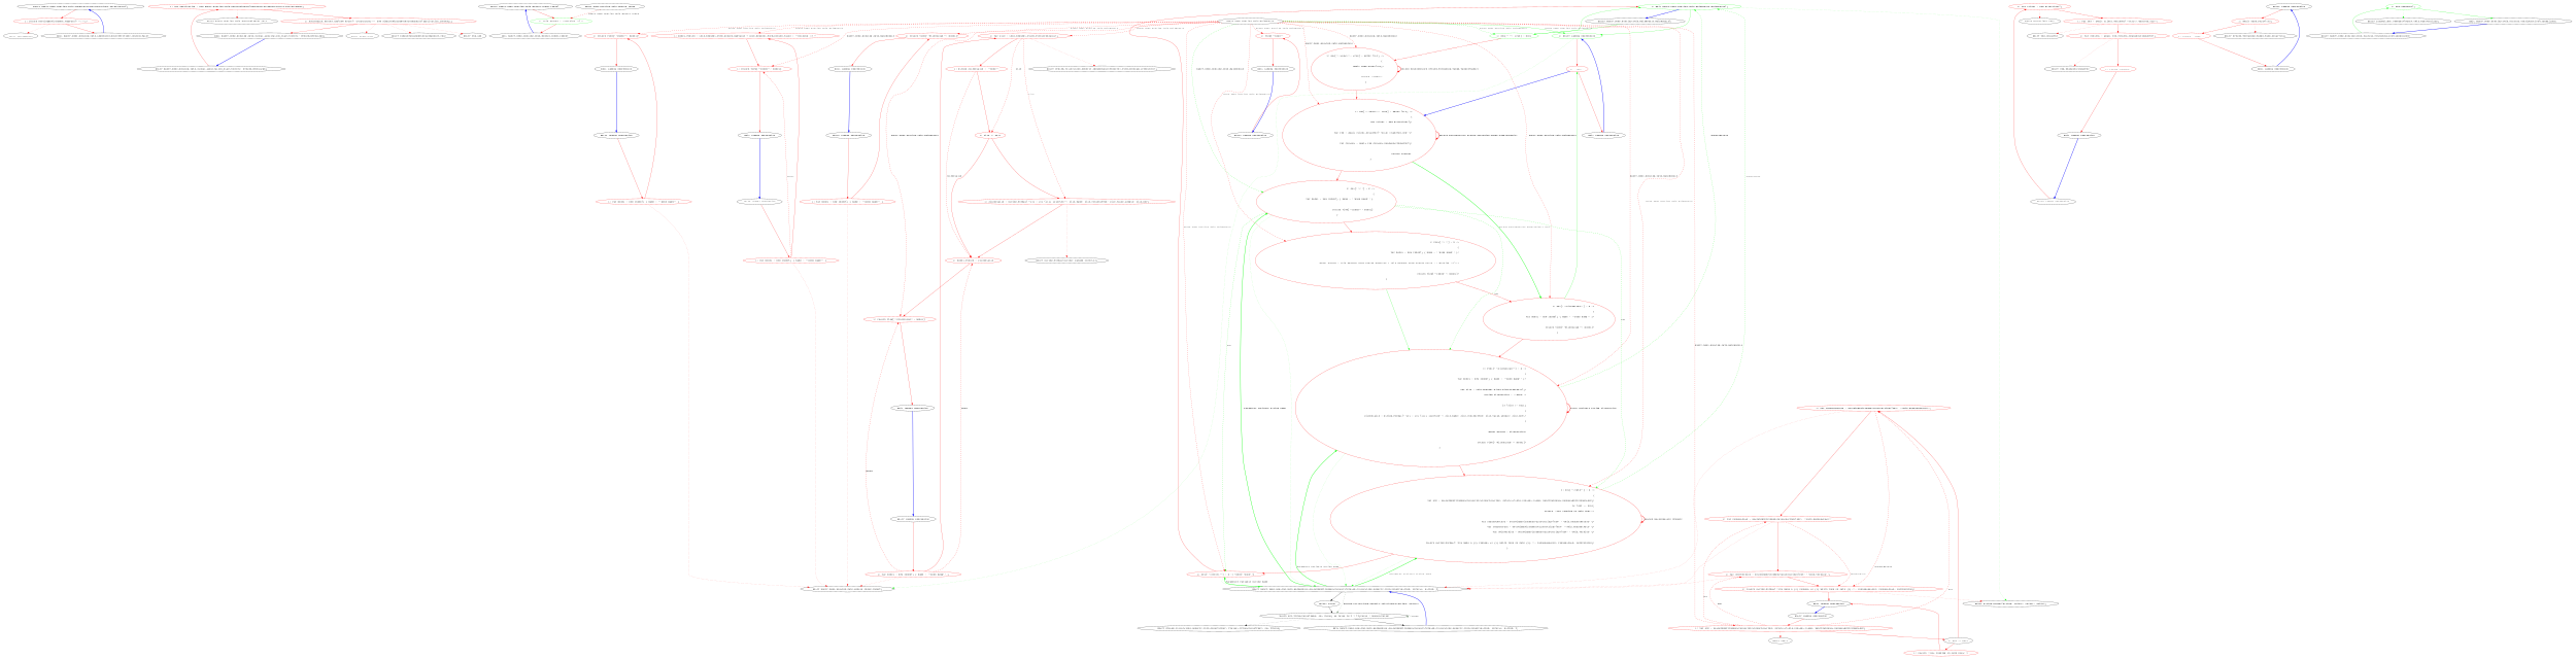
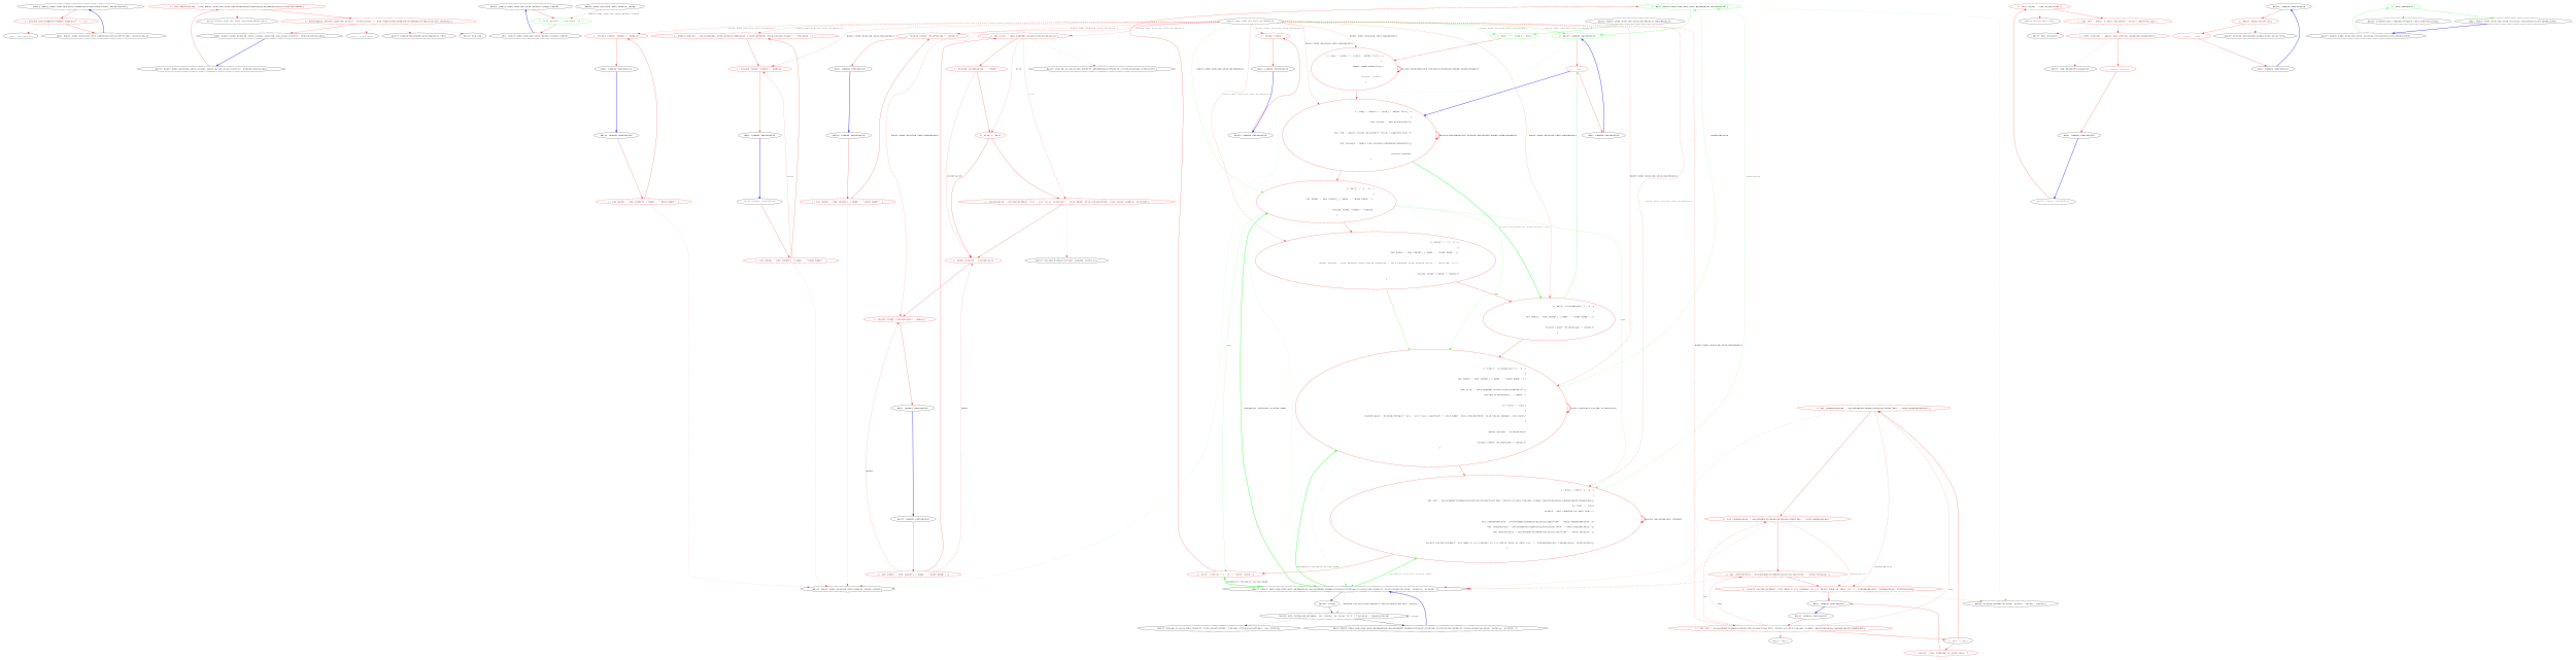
  digraph {
    fontname="Courier Prime"
    node [cluster="lambda expression" fontname="Courier Prime" file="MainModule.cs"]
    edge [color=red fontname="Courier Prime" style=solid]
    n1 [cluster="Nancy.Demo.Hosting.Owin.AspNetRootSourceProvider.GetRootPath()" label="Entry Nancy.Demo.Hosting.Owin.AspNetRootSourceProvider.GetRootPath()" span="6-6" file=""]
    n2 [cluster="Nancy.Demo.Hosting.Owin.AspNetRootSourceProvider.GetRootPath()" color=red community=0 label="1: return HostingEnvironment.MapPath(''~/'');" span="8-8" file=""]
    n3 [cluster="Nancy.Demo.Hosting.Owin.AspNetRootSourceProvider.GetRootPath()" label="Exit Nancy.Demo.Hosting.Owin.AspNetRootSourceProvider.GetRootPath()" span="6-6" file=""]
    n4 [cluster="Unk.MapPath" label="Entry Unk.MapPath" file=""]
    n5 [cluster="Nancy.Hosting.Owin.NancyOwinHost.cstr" file="Global.asax.cs" label="Entry Nancy.Hosting.Owin.NancyOwinHost.cstr"]
    n6 [cluster="Nancy.Demo.Hosting.Owin.Global.Application_Start(object, System.EventArgs)" file="Global.asax.cs" label="Entry Nancy.Demo.Hosting.Owin.Global.Application_Start(object, System.EventArgs)" span="10-10"]
    n7 [cluster="Nancy.Demo.Hosting.Owin.Global.Application_Start(object, System.EventArgs)" color=red community=0 file="Global.asax.cs" label="1: var application = new Nancy.Hosting.Owin.NancyOwinHost(NancyBootstrapperLocator.Bootstrapper)" span="12-12"]
    n8 [cluster="Nancy.Demo.Hosting.Owin.Global.Application_Start(object, System.EventArgs)" color=red community=0 file="Global.asax.cs" label="1: RouteTable.Routes.Add(new Route(''{*pathInfo}'', new SimpleOwinAspNetRouteHandler(application.Invoke)))" span="14-14"]
    n9 [cluster="Nancy.Demo.Hosting.Owin.Global.Application_Start(object, System.EventArgs)" file="Global.asax.cs" label="Exit Nancy.Demo.Hosting.Owin.Global.Application_Start(object, System.EventArgs)" span="10-10"]
    n10 [cluster="Route.cstr" file="Global.asax.cs" label="Entry Route.cstr"]
    n11 [cluster="SimpleOwinAspNetRouteHandler.cstr" file="Global.asax.cs" label="Entry SimpleOwinAspNetRouteHandler.cstr"]
    n12 [cluster="Unk.Add" file="Global.asax.cs" label="Entry Unk.Add"]
    n13 [cluster="Nancy.Demo.Hosting.Owin.Models.Index.Index()" file="Index.cs" label="Entry Nancy.Demo.Hosting.Owin.Models.Index.Index()" span="8-8"]
    n14 [cluster="Nancy.Demo.Hosting.Owin.Models.Index.Index()" color=green community=0 file="Index.cs" label="1: this.Posted = ''Nothing :-(''" span="10-10"]
    n15 [cluster="Nancy.Demo.Hosting.Owin.Models.Index.Index()" file="Index.cs" label="Exit Nancy.Demo.Hosting.Owin.Models.Index.Index()" span="8-8"]
    n16 [file="Index.cs" label="Nancy.Demo.Hosting.Owin.Models.Index" cluster=""]
    n17 [cluster="string.Format(string, object, object, object)" label="Entry string.Format(string, object, object, object)" span="0-0"]
    n18 [cluster="Unk.>" label="Entry Unk.>"]
    n19 [cluster="System.Collections.Generic.IDictionary<TKey, TValue>.TryGetValue(TKey, out TValue)" label="Entry System.Collections.Generic.IDictionary<TKey, TValue>.TryGetValue(TKey, out TValue)" span="0-0"]
    n20 [cluster="System.Collections.Generic.IEnumerable<TSource>.FirstOrDefault<TSource>()" label="Entry System.Collections.Generic.IEnumerable<TSource>.FirstOrDefault<TSource>()" span="0-0"]
    n21 [cluster="HttpClient.cstr" label="Entry HttpClient.cstr"]
    n22 [cluster="Unk.ReadAsStringAsync" label="Entry Unk.ReadAsStringAsync"]
    n23 [cluster="Unk.GetAsync" label="Entry Unk.GetAsync"]
    n24 [cluster="Nancy.Demo.Hosting.Owin.MainModule.MainModule()" color=red community=0 label="1: Get[''/test2'', true] = async (x,c) =>\r\n                {\r\n                    var client = new HttpClient();\r\n\r\n                    var res = await client.GetAsync(''http://nancyfx.org'');\r\n\r\n                    var content = await res.Content.ReadAsStringAsync();\r\n\r\n                    return content;\r\n                }" span="23-32"]
    n25 [cluster="Nancy.Demo.Hosting.Owin.MainModule.MainModule()" color=red community=0 label="2: Get[''/''] = x =>\r\n                {\r\n                    var model = new Index() { Name = ''Boss Hawg'' };\r\n\r\n                    return View[''Index'', model];\r\n                }" span="34-39"]
    n26 [cluster="Nancy.Demo.Hosting.Owin.MainModule.MainModule()" color=red community=0 label="1: Get[''/fileupload''] = x =>\r\n            {\r\n                var model = new Index() { Name = ''Boss Hawg'' };\r\n\r\n                return View[''FileUpload'', model];\r\n            }" span="50-55"]
    n27 [cluster="Nancy.Demo.Hosting.Owin.MainModule.MainModule()" color=red community=0 label="3: Post[''/''] = x =>\r\n                {\r\n                    var model = new Index() { Name = ''Boss Hawg'' };\r\n\r\n                    model.Posted = this.Request.Form.posted.HasValue ? this.Request.Form.posted.Value : ''Nothing :-('';\r\n\r\n                    return View[''Index'', model];\r\n                }" span="41-48"]
    n28 [cluster="Nancy.Demo.Hosting.Owin.MainModule.MainModule()" color=red community=0 label="0: Post[''/fileupload''] = x =>\r\n            {\r\n                var model = new Index() { Name = ''Boss Hawg'' };\r\n\r\n                var file = this.Request.Files.FirstOrDefault();\r\n                string fileDetails = ''None'';\r\n\r\n                if (file != null)\r\n                {\r\n                    fileDetails = string.Format(''{3} - {0} ({1}) {2}bytes'', file.Name, file.ContentType, file.Value.Length, file.Key);\r\n                }\r\n\r\n                model.Posted = fileDetails;\r\n\r\n                return View[''FileUpload'', model];\r\n            }" span="57-72"]
    n29 [cluster="Nancy.Demo.Hosting.Owin.MainModule.MainModule()" color=red community=0 label="0: Get[''/owin''] = x =>\r\n                               {\r\n                                   var env = GetOwinEnvironmentValue<IDictionary<string, object>>(this.Context.Items, NancyOwinHost.RequestEnvironmentKey);\r\n                                   if (env == null)\r\n                                       return ''Not running on owin host'';\r\n\r\n                                   var requestMethod = GetOwinEnvironmentValue<string>(env, ''owin.RequestMethod'');\r\n                                   var requestPath = GetOwinEnvironmentValue<string>(env, ''owin.RequestPath'');\r\n                                   var owinVersion = GetOwinEnvironmentValue<string>(env, ''owin.Version'');\r\n\r\n                                   return string.Format(''You made a {0} request to {1} which runs on owin {2}.'', requestMethod, requestPath, owinVersion);\r\n                               }" span="74-85"]
    n30 [cluster="Nancy.Demo.Hosting.Owin.MainModule.MainModule()" color=red community=0 label="1: Get[''/error1''] = x => View[''nope'']" span="87-87"]
    n31 [cluster="Nancy.Demo.Hosting.Owin.MainModule.GetOwinEnvironmentValue<T>(System.Collections.Generic.IDictionary<string, object>, string, T)" label="Entry Nancy.Demo.Hosting.Owin.MainModule.GetOwinEnvironmentValue<T>(System.Collections.Generic.IDictionary<string, object>, string, T)" span="91-91"]
    n32 [color=red community=0 label="1: ''moo''" span="14-14"]
    n33 [cluster="Nancy.Demo.Hosting.Owin.MainModule.MainModule()" color=green community=0 label="1: Exit Nancy.Demo.Hosting.Owin.MainModule.MainModule()" span="12-12"]
    n34 [cluster="Nancy.Demo.Hosting.Owin.MainModule.GetOwinEnvironmentValue<T>(System.Collections.Generic.IDictionary<string, object>, string, T)" label="object value" span="93-93"]
    n35 [cluster="Nancy.Demo.Hosting.Owin.MainModule.GetOwinEnvironmentValue<T>(System.Collections.Generic.IDictionary<string, object>, string, T)" label="return env.TryGetValue(name, out value) && value is T ? (T)value : defaultValue;" span="94-94"]
    n36 [color=green community=0 label="1: Entry lambda expression" span="14-14"]
    n37 [cluster="Nancy.Demo.Hosting.Owin.MainModule.MainModule()" label="Entry Nancy.Demo.Hosting.Owin.MainModule.MainModule()" span="12-12"]
    n38 [label="Exit lambda expression" span="14-14"]
    n39 [cluster="Nancy.Demo.Hosting.Owin.Models.Index.Index()" label="Entry Nancy.Demo.Hosting.Owin.Models.Index.Index()" span="8-8"]
    n40 [cluster="Nancy.Demo.Hosting.Owin.MainModule.MainModule()" color=green community=0 label="1: Get['''', true] = Root" span="9-9"]
    n41 [cluster="string.Format(string, params object[])" label="Entry string.Format(string, params object[])" span="0-0"]
    n42 [cluster="Nancy.Demo.Hosting.Owin.MainModule.MainModule()" color=red community=0 label="3: Get[''/test3'', true] = async (x,c) =>\r\n                { \r\n                    await Task.Delay(500);\r\n\r\n                    return ''done'';\r\n                }" span="16-21"]
    n43 [cluster="Nancy.Demo.Hosting.Owin.MainModule.GetOwinEnvironmentValue<T>(System.Collections.Generic.IDictionary<string, object>, string, T)" label="Exit Nancy.Demo.Hosting.Owin.MainModule.GetOwinEnvironmentValue<T>(System.Collections.Generic.IDictionary<string, object>, string, T)" span="91-91"]
    n44 [label="Entry lambda expression" span="87-87"]
    n45 [color=red community=0 label="1: View[''nope'']" span="87-87"]
    n46 [label="Exit lambda expression" span="87-87"]
    n47 [label="Entry lambda expression" span="16-21"]
    n48 [color=red community=0 label="1: await Task.Delay(500)" span="18-18"]
    n49 [color=red community=0 label="1: return ''done'';" span="20-20"]
    n50 [cluster="System.Threading.Tasks.Task.Delay(int)" label="Entry System.Threading.Tasks.Task.Delay(int)" span="0-0"]
    n51 [label="Exit lambda expression" span="16-21"]
    n52 [label="Entry lambda expression" span="23-32"]
    n53 [color=red community=0 label="1: var client = new HttpClient()" span="25-25"]
    n54 [color=red community=0 label="1: var res = await client.GetAsync(''http://nancyfx.org'')" span="27-27"]
-   n55 [color=red community=0 label="1: var content = await res.Content.ReadAsStringAsync()" span="29-29"]
+   n55 [color=red community=0 label="1: host content = await res.Content.ReadAsStringAsync()" span="29-29"]
    n56 [color=red community=0 label="1: return content;" span="31-31"]
    n57 [label="Exit lambda expression" span="23-32"]
    n58 [label="Entry lambda expression" span="34-39"]
    n59 [color=red community=0 label="1: var model = new Index() { Name = ''Boss Hawg'' }" span="36-36"]
    n60 [color=red community=0 label="1: return View[''Index'', model];" span="38-38"]
    n61 [label="Exit lambda expression" span="34-39"]
    n62 [label="Entry lambda expression" span="41-48"]
    n63 [color=red community=0 label="1: var model = new Index() { Name = ''Boss Hawg'' }" span="43-43"]
    n64 [color=red community=0 label="1: model.Posted = this.Request.Form.posted.HasValue ? this.Request.Form.posted.Value : ''Nothing :-(''" span="45-45"]
    n65 [color=red community=0 label="1: return View[''Index'', model];" span="47-47"]
    n66 [label="Exit lambda expression" span="41-48"]
    n67 [label="Entry lambda expression" span="50-55"]
    n68 [color=red community=0 label="1: var model = new Index() { Name = ''Boss Hawg'' }" span="52-52"]
    n69 [color=red community=0 label="1: return View[''FileUpload'', model];" span="54-54"]
    n70 [label="Exit lambda expression" span="50-55"]
    n71 [label="Entry lambda expression" span="57-72"]
    n72 [color=red community=0 label="1: var model = new Index() { Name = ''Boss Hawg'' }" span="59-59"]
    n73 [color=red community=0 label="1: var file = this.Request.Files.FirstOrDefault()" span="61-61"]
    n74 [color=red community=0 label="1: model.Posted = fileDetails" span="69-69"]
    n75 [color=red community=0 label="1: return View[''FileUpload'', model];" span="71-71"]
    n76 [color=red community=0 label="1: string fileDetails = ''None''" span="62-62"]
    n77 [color=red community=0 label="1: file != null" span="64-64"]
    n78 [color=red community=0 label="1: fileDetails = string.Format(''{3} - {0} ({1}) {2}bytes'', file.Name, file.ContentType, file.Value.Length, file.Key)" span="66-66"]
    n79 [label="Exit lambda expression" span="57-72"]
    n80 [label="Entry lambda expression" span="74-85"]
    n81 [color=red community=0 label="1: var env = GetOwinEnvironmentValue<IDictionary<string, object>>(this.Context.Items, NancyOwinHost.RequestEnvironmentKey)" span="76-76"]
    n82 [color=black community=0 label="1: env == null" span="77-77"]
    n83 [color=red community=0 label="1: var requestMethod = GetOwinEnvironmentValue<string>(env, ''owin.RequestMethod'')" span="80-80"]
    n84 [color=red community=0 label="1: var requestPath = GetOwinEnvironmentValue<string>(env, ''owin.RequestPath'')" span="81-81"]
    n85 [color=red community=0 label="1: var owinVersion = GetOwinEnvironmentValue<string>(env, ''owin.Version'')" span="82-82"]
    n86 [color=red community=0 label="1: return ''Not running on owin host'';" span="78-78"]
    n87 [color=red community=0 label="1: return string.Format(''You made a {0} request to {1} which runs on owin {2}.'', requestMethod, requestPath, owinVersion);" span="84-84"]
    n88 [label="Exit lambda expression" span="74-85"]
    n89 [label="Nancy.Demo.Hosting.Owin.MainModule" cluster=""]
    n90 [cluster="IAppBuilder.UseNancy(Nancy.Owin.NancyOptions)" file="Startup.cs" label="Entry IAppBuilder.UseNancy(Nancy.Owin.NancyOptions)" span="22-22"]
    n91 [cluster="Nancy.Demo.Hosting.Owin.Startup.Configuration(IAppBuilder)" file="Startup.cs" label="Entry Nancy.Demo.Hosting.Owin.Startup.Configuration(IAppBuilder)" span="6-6"]
    n92 [cluster="Nancy.Demo.Hosting.Owin.Startup.Configuration(IAppBuilder)" color=green community=0 file="Startup.cs" label="1: app.UseNancy()" span="8-8"]
    n93 [cluster="Nancy.Demo.Hosting.Owin.Startup.Configuration(IAppBuilder)" file="Startup.cs" label="Exit Nancy.Demo.Hosting.Owin.Startup.Configuration(IAppBuilder)" span="6-6"]
    n1 -> n2
    n2 -> n3
    n2 -> n4 [style=dotted]
    n3 -> n1 [color=blue style=bold]
    n6 -> n7
    n7 -> n5 [style=dotted]
    n7 -> n8
    n8 -> n9
    n8 -> n10 [style=dotted]
    n8 -> n11 [style=dotted]
    n8 -> n12 [style=dotted]
    n9 -> n6 [color=blue style=bold]
    n13 -> n14
    n14 -> n15
    n15 -> n13 [color=blue style=bold]
    n16 -> n14 [label="Nancy.Demo.Hosting.Owin.Models.Index" style=dashed]
    n24 -> n24 [label="method methodReturn System.Threading.Tasks.Task<dynamic> " style=bold]
    n24 -> n25
    n24 -> n26 [color=green label="method methodReturn Task<object> Root" style=bold]
    n25 -> n27
    n25 -> n28 [color=green label=env style=dashed]
    n25 -> n29 [color=green label=env style=dashed]
    n25 -> n30 [color=green label=env style=dashed]
    n25 -> n31 [color=green style=dotted]
    n26 -> n28
    n26 -> n32 [color=green]
    n27 -> n26
    n27 -> n28 [color=green]
    n28 -> n28 [label="Local variable string fileDetails" style=bold]
    n28 -> n29
    n28 -> n31 [color=green style=dotted]
    n28 -> n33 [color=green label=requestMethod style=dashed]
    n29 -> n29 [label="method methodReturn dynamic " style=bold]
    n29 -> n30
    n29 -> n31 [color=green style=dotted]
    n29 -> n33 [color=green label=requestPath style=dashed]
    n30 -> n31 [color=green style=dotted]
    n30 -> n33
    n31 -> n25 [color=green label="Parameter variable string name" style=bold]
    n31 -> n28 [color=green label="Parameter variable string name" style=bold]
    n31 -> n29 [color=green label="Parameter variable string name" style=bold]
    n31 -> n30 [color=green label="Parameter variable string name" style=bold]
    n31 -> n34 [color=""]
    n31 -> n35 [color=darkseagreen4 label="System.Collections.Generic.IDictionary<string, object>" style=dashed]
    n32 -> n24 [color=blue style=bold]
    n32 -> n38
    n33 -> n17 [color=green style=dotted]
    n33 -> n36 [color=green]
-   n33 -> n37 [color=blue style=bold]
    n34 -> n35 [color=""]
    n35 -> n19 [style=dotted color=""]
    n35 -> n35 [color=darkseagreen4 label=value style=dashed]
    n35 -> n43 [color=""]
    n36 -> n32
    n36 -> n39 [color=green style=dotted]
    n37 -> n40 [color=green]
    n38 -> n36 [color=blue style=bold]
-   n40 -> n33 [color=green]
    n40 -> n42
    n42 -> n24
    n42 -> n42 [label="method methodReturn System.Threading.Tasks.Task<dynamic> " style=bold]
    n43 -> n31 [color=blue style=bold]
    n44 -> n45
    n45 -> n46
    n46 -> n44 [color=blue style=bold]
    n47 -> n48
    n48 -> n49
    n48 -> n50 [style=dotted]
    n49 -> n51
    n51 -> n47 [color=blue style=bold]
    n52 -> n53
    n53 -> n21 [style=dotted]
    n53 -> n54
    n54 -> n23 [style=dotted]
    n54 -> n55
    n55 -> n22 [style=dotted]
    n55 -> n56
    n56 -> n57
    n57 -> n52 [color=blue style=bold]
    n58 -> n59
    n59 -> n39 [style=dotted]
    n59 -> n60
    n60 -> n61
    n61 -> n58 [color=blue style=bold]
    n62 -> n63
    n63 -> n39 [style=dotted]
    n63 -> n64
    n63 -> n65 [label=model style=dashed]
    n64 -> n65
    n65 -> n66
    n66 -> n62 [color=blue style=bold]
    n67 -> n68
    n68 -> n39 [style=dotted]
    n68 -> n69
    n69 -> n70
    n70 -> n67 [color=blue style=bold]
    n71 -> n72
    n72 -> n39 [style=dotted]
    n72 -> n73
    n72 -> n74 [label=model style=dashed]
    n72 -> n75 [label=model style=dashed]
    n73 -> n20 [style=dotted]
    n73 -> n76
    n73 -> n77 [label=file style=dashed]
    n73 -> n78 [label=file style=dashed]
    n74 -> n75
    n75 -> n79
    n76 -> n74 [label=fileDetails style=dashed]
    n76 -> n77
    n77 -> n74
    n77 -> n78
    n78 -> n41 [style=dotted]
    n78 -> n74
    n79 -> n71 [color=blue style=bold]
    n80 -> n81
    n81 -> n18 [style=dotted]
    n81 -> n82
    n81 -> n83 [label=env style=dashed]
    n81 -> n84 [label=env style=dashed]
    n81 -> n85 [label=env style=dashed]
    n82 -> n83
    n82 -> n86
    n83 -> n31 [style=dotted]
    n83 -> n84
    n83 -> n87 [label=requestMethod style=dashed]
    n84 -> n31 [style=dotted]
    n84 -> n85
    n84 -> n87 [label=requestPath style=dashed]
    n85 -> n31 [style=dotted]
    n85 -> n87
    n86 -> n88
    n87 -> n17 [style=dotted]
    n87 -> n88
    n88 -> n80 [color=blue style=bold]
    n89 -> n24 [label="Nancy.Demo.Hosting.Owin.MainModule" style=dashed]
    n89 -> n25 [color=green label="Nancy.Demo.Hosting.Owin.MainModule" style=dashed]
    n89 -> n26 [label="Nancy.Demo.Hosting.Owin.MainModule" style=dashed]
    n89 -> n27 [label="Nancy.Demo.Hosting.Owin.MainModule" style=dashed]
    n89 -> n28 [label="Nancy.Demo.Hosting.Owin.MainModule" style=dashed]
    n89 -> n29 [label="Nancy.Demo.Hosting.Owin.MainModule" style=dashed]
-   n89 -> n30 [label="Nancy.Demo.Hosting.Owin.MainModule" style=dashed]
    n89 -> n36 [color=green label="Nancy.Demo.Hosting.Owin.MainModule"]
    n89 -> n40 [color=green label="Nancy.Demo.Hosting.Owin.MainModule" style=dashed]
    n89 -> n42 [label="Nancy.Demo.Hosting.Owin.MainModule" style=dashed]
    n89 -> n45 [label="Nancy.Demo.Hosting.Owin.MainModule" style=dashed]
    n89 -> n60 [label="Nancy.Demo.Hosting.Owin.MainModule" style=dashed]
    n89 -> n64 [label="Nancy.Demo.Hosting.Owin.MainModule" style=dashed]
    n89 -> n65 [label="Nancy.Demo.Hosting.Owin.MainModule" style=dashed]
    n89 -> n69 [label="Nancy.Demo.Hosting.Owin.MainModule" style=dashed]
    n89 -> n73 [label="Nancy.Demo.Hosting.Owin.MainModule" style=dashed]
    n89 -> n75 [label="Nancy.Demo.Hosting.Owin.MainModule" style=dashed]
    n89 -> n81 [label="Nancy.Demo.Hosting.Owin.MainModule" style=dashed]
    n91 -> n92 [color=green]
    n92 -> n90 [color=green style=dotted]
    n92 -> n93 [color=green]
    n93 -> n91 [color=blue style=bold]
  }
